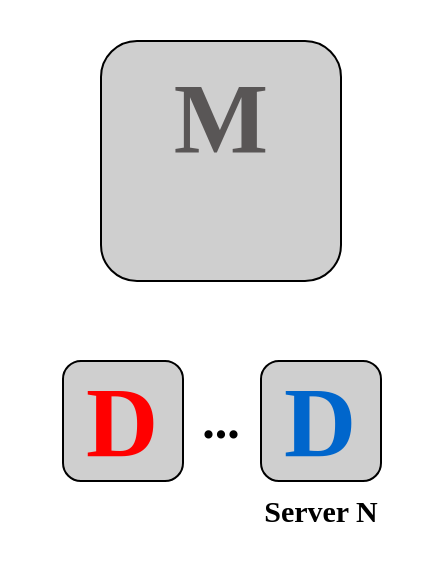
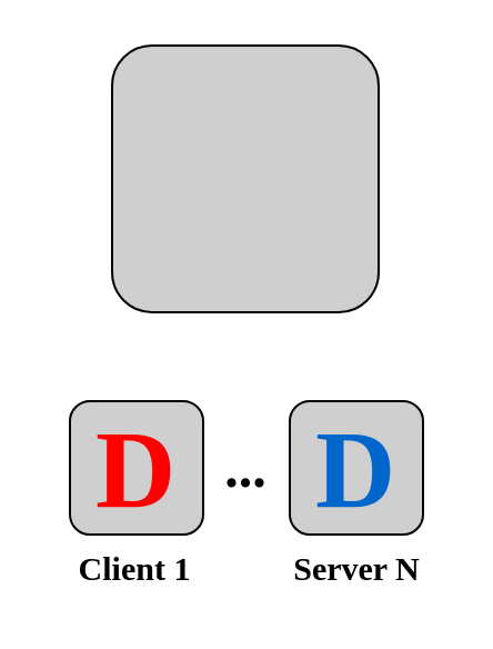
  <mxCell id="0" />
  <mxCell id="1" parent="0" />
  <mxCell id="2" value="" style="rounded=1;whiteSpace=wrap;html=1;fillColor=#CFCFCF;" vertex="1" parent="1"><mxGeometry x="50" y="20" width="120" height="120" as="geometry" /></mxCell>
- <mxCell id="3" value="&lt;font style=&quot;font-size: 50px;&quot; face=&quot;CMU Sans Serif&quot;&gt;&lt;span style=&quot;font-size: 50px;&quot;&gt;M&lt;/span&gt;&lt;/font&gt;" style="text;strokeColor=none;align=center;fillColor=none;html=1;verticalAlign=middle;whiteSpace=wrap;rounded=0;strokeWidth=2;fontSize=50;fontColor=#595656;fontFamily=Verdana;fontStyle=1" vertex="1" parent="1"><mxGeometry x="77.5" y="27.5" width="65" height="60" as="geometry" /></mxCell>
  <mxCell id="4" value="" style="group" vertex="1" connectable="0" parent="1"><mxGeometry x="130" y="180" width="60" height="60" as="geometry" /></mxCell>
  <mxCell id="5" value="" style="rounded=1;whiteSpace=wrap;html=1;fillColor=#CFCFCF;" vertex="1" parent="4"><mxGeometry width="60" height="60" as="geometry" /></mxCell>
  <mxCell id="6" value="&lt;font face=&quot;CMU Sans Serif&quot; color=&quot;#0066cc&quot;&gt;&lt;b&gt;D&lt;/b&gt;&lt;/font&gt;" style="text;strokeColor=none;align=center;fillColor=none;html=1;verticalAlign=middle;whiteSpace=wrap;rounded=0;strokeWidth=2;fontSize=50;fontColor=#CC0000;fontFamily=Verdana;" vertex="1" parent="4"><mxGeometry width="60" height="60" as="geometry" /></mxCell>
+ <mxCell id="7" value="&lt;b style=&quot;font-size: 15px;&quot;&gt;&lt;font face=&quot;CMU Sans Serif&quot;&gt;Client 1&lt;/font&gt;&lt;/b&gt;" style="text;html=1;align=center;verticalAlign=middle;resizable=0;points=[];autosize=1;strokeColor=none;fillColor=none;fontSize=15;" vertex="1" parent="1"><mxGeometry x="20" y="240" width="80" height="30" as="geometry" /></mxCell>
  <mxCell id="8" value="&lt;b style=&quot;font-size: 15px;&quot;&gt;&lt;font face=&quot;CMU Sans Serif&quot;&gt;Server N&lt;/font&gt;&lt;/b&gt;" style="text;html=1;align=center;verticalAlign=middle;resizable=0;points=[];autosize=1;strokeColor=none;fillColor=none;fontSize=15;" vertex="1" parent="1"><mxGeometry x="120" y="240" width="80" height="30" as="geometry" /></mxCell>
  <mxCell id="9" value="&lt;span style=&quot;font-size: 25px;&quot;&gt;&lt;b style=&quot;font-size: 25px;&quot;&gt;&lt;font face=&quot;CMU Sans Serif&quot;&gt;...&lt;/font&gt;&lt;/b&gt;&lt;/span&gt;" style="text;html=1;align=center;verticalAlign=middle;resizable=0;points=[];autosize=1;strokeColor=none;fillColor=none;fontSize=25;" vertex="1" parent="1"><mxGeometry x="85" y="185" width="50" height="50" as="geometry" /></mxCell>
  <mxCell id="10" value="" style="group" vertex="1" connectable="0" parent="1"><mxGeometry x="31" y="180" width="60" height="60" as="geometry" /></mxCell>
  <mxCell id="11" value="" style="rounded=1;whiteSpace=wrap;html=1;fillColor=#CFCFCF;" vertex="1" parent="10"><mxGeometry width="60" height="60" as="geometry" /></mxCell>
  <mxCell id="12" value="&lt;font color=&quot;#ff0000&quot; face=&quot;CMU Sans Serif&quot;&gt;&lt;b style=&quot;&quot;&gt;D&lt;/b&gt;&lt;/font&gt;" style="text;strokeColor=none;align=center;fillColor=none;html=1;verticalAlign=middle;whiteSpace=wrap;rounded=0;strokeWidth=2;fontSize=50;fontColor=#CC0000;fontFamily=Verdana;" vertex="1" parent="10"><mxGeometry width="60" height="60" as="geometry" /></mxCell>
